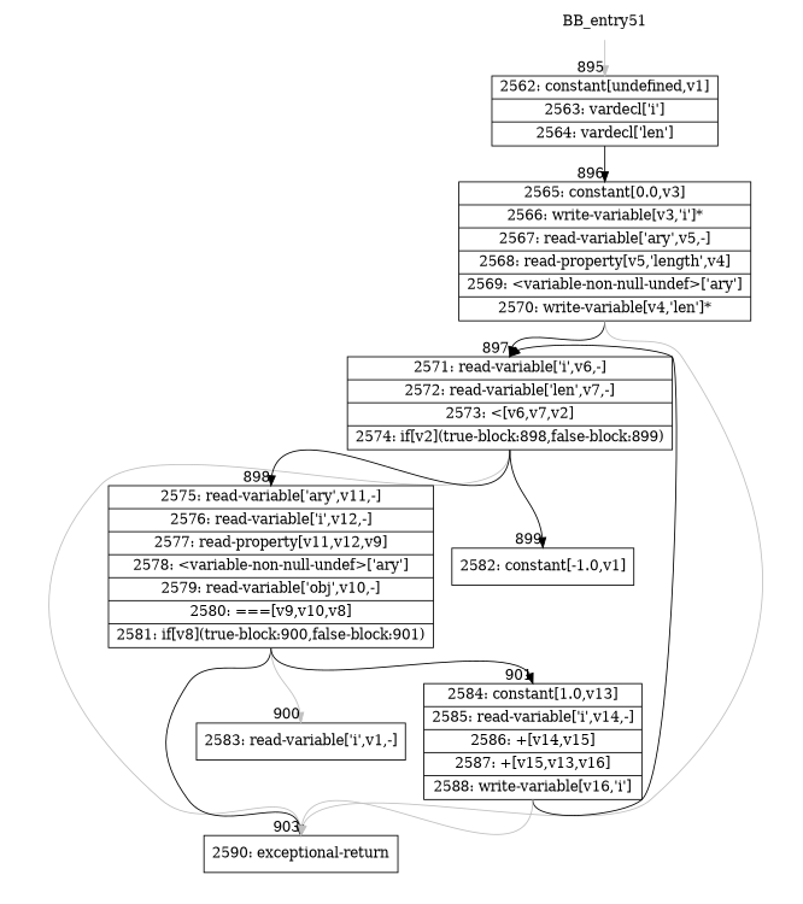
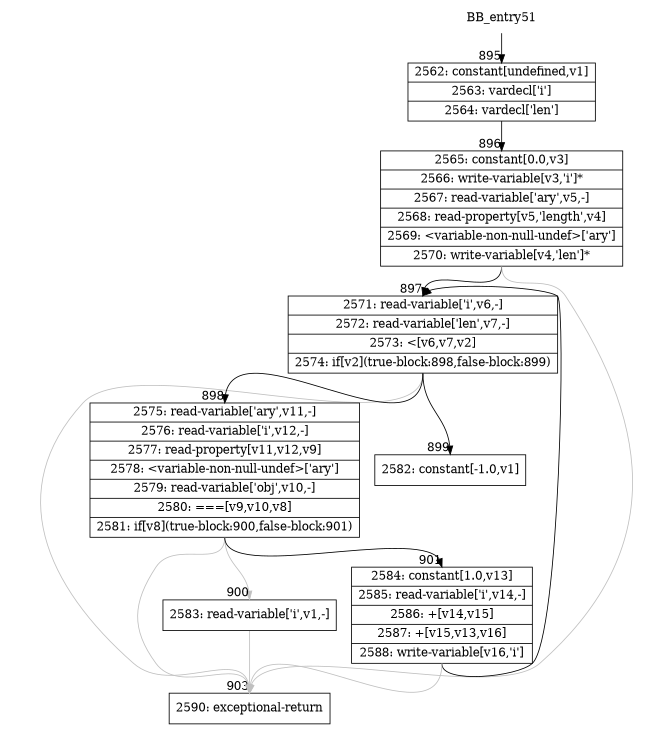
  digraph {
    rankdir=TD
    node [shape=record]
    edge [headport=n tailport=s]
    n1 [label=BB_entry51 shape=none]
    n2 [label="{2562: constant[undefined,v1]|2563: vardecl['i']|2564: vardecl['len']}"]
    n3 [label="{2565: constant[0.0,v3]|2566: write-variable[v3,'i']*|2567: read-variable['ary',v5,-]|2568: read-property[v5,'length',v4]|2569: \<variable-non-null-undef\>['ary']|2570: write-variable[v4,'len']*}"]
    n4 [label="{2571: read-variable['i',v6,-]|2572: read-variable['len',v7,-]|2573: \<[v6,v7,v2]|2574: if[v2](true-block:898,false-block:899)}"]
    n5 [label="{2590: exceptional-return}"]
    n6 [label="{2575: read-variable['ary',v11,-]|2576: read-variable['i',v12,-]|2577: read-property[v11,v12,v9]|2578: \<variable-non-null-undef\>['ary']|2579: read-variable['obj',v10,-]|2580: ===[v9,v10,v8]|2581: if[v8](true-block:900,false-block:901)}"]
    n7 [label="{2582: constant[-1.0,v1]}"]
    n8 [label="{2583: read-variable['i',v1,-]}"]
    n9 [label="{2584: constant[1.0,v13]|2585: read-variable['i',v14,-]|2586: +[v14,v15]|2587: +[v15,v13,v16]|2588: write-variable[v16,'i']}"]
-   n1 -> n2 [headlabel="    895" color=gray]
+   n1 -> n2 [headlabel="    895"]
    n2 -> n3 [headlabel="      896"]
    n3 -> n4 [headlabel="      897"]
    n3 -> n5 [color=gray headlabel="      903"]
    n4 -> n5 [color=gray]
    n4 -> n6 [headlabel="      898"]
    n4 -> n7 [headlabel="      899"]
-   n6 -> n5 [color=black]
+   n6 -> n5 [color=gray]
    n6 -> n8 [color=gray headlabel="      900"]
    n6 -> n9 [headlabel="      901"]
+   n8 -> n5 [color=gray]
    n9 -> n4
    n9 -> n5 [color=gray]
  }
